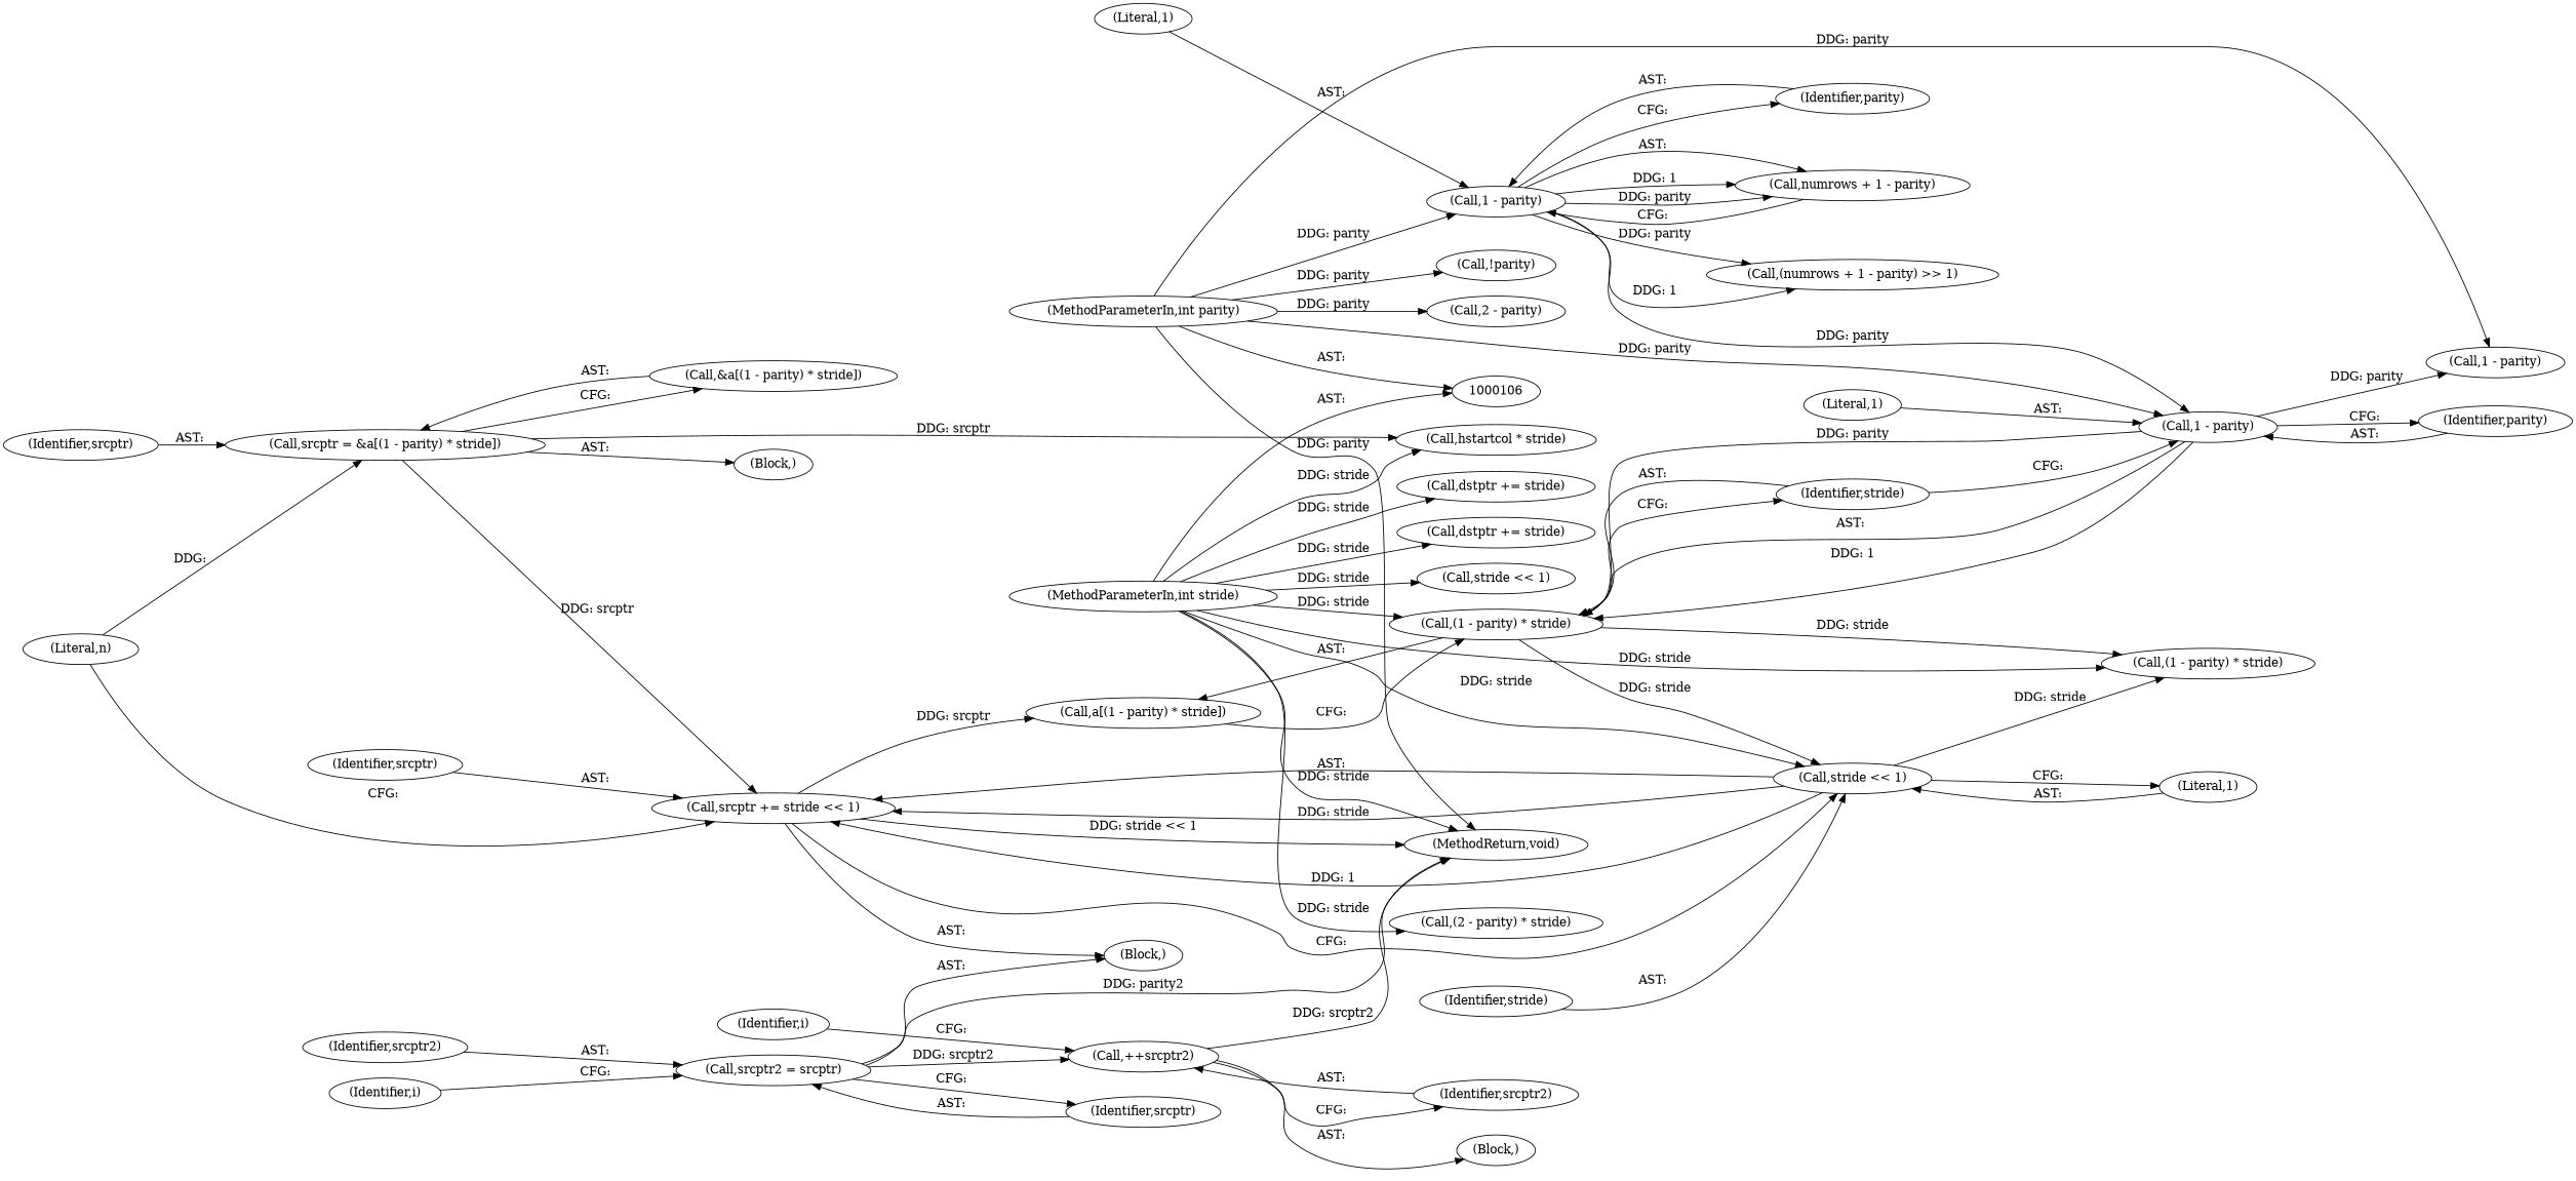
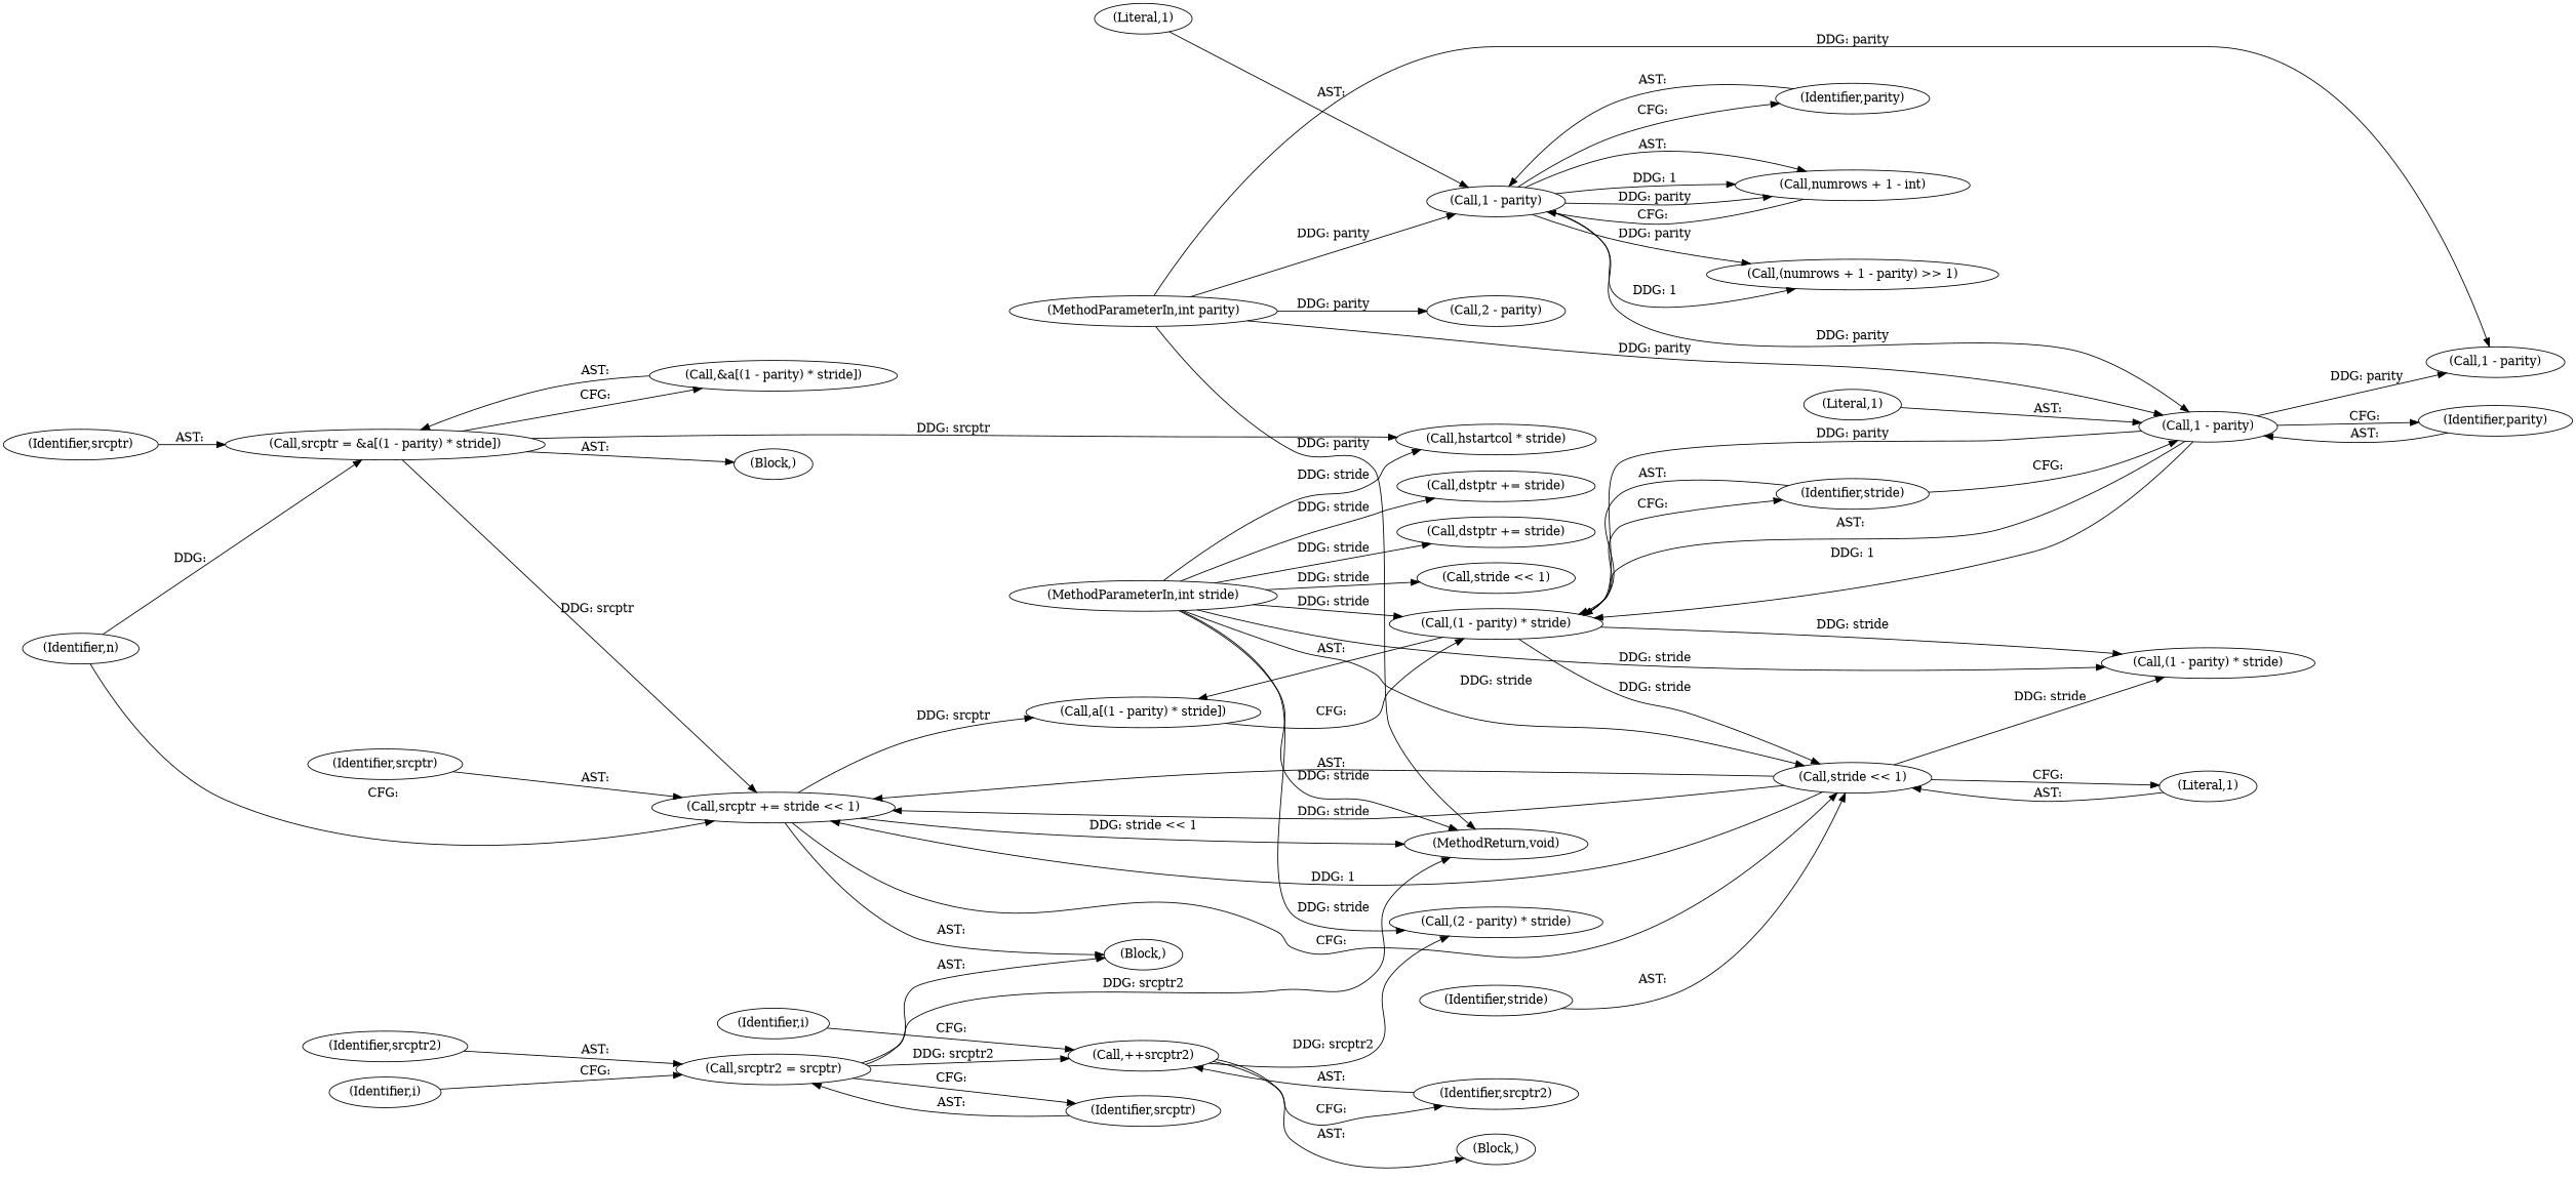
  digraph {
    rankdir=LR
    n1 [label="(Call,srcptr2 = srcptr)"]
    n2 [label="(Call,++srcptr2)"]
    n3 [label="(MethodReturn,void)"]
    n4 [label="(Block,)"]
    n5 [label="(Identifier,srcptr)"]
    n6 [label="(Identifier,srcptr2)"]
    n7 [label="(Block,)"]
    n8 [label="(Call,srcptr = &a[(1 - parity) * stride])"]
    n9 [label="(Call,srcptr += stride << 1)"]
    n10 [label="(Call,&a[(1 - parity) * stride])"]
    n11 [label="(Block,)"]
    n12 [label="(Call,hstartcol * stride)"]
    n13 [label="(Call,stride << 1)"]
    n14 [label="(Call,a[(1 - parity) * stride])"]
    n15 [label="(Literal,1)"]
    n16 [label="(Call,(1 - parity) * stride)"]
    n17 [label="(Call,(1 - parity) * stride)"]
    n18 [label="(Identifier,stride)"]
    n19 [label="(Call,1 - parity)"]
    n20 [label="(Call,1 - parity)"]
    n21 [label="(Identifier,parity)"]
    n22 [label="(Call,1 - parity)"]
    n23 [label="(Identifier,parity)"]
    n24 [label="(Call,(numrows + 1 - parity) >> 1)"]
-   n25 [label="(Call,numrows + 1 - parity)"]
+   n25 [label="(Call,numrows + 1 - int)"]
    n26 [label="(MethodParameterIn,int parity)"]
-   n27 [label="(Call,!parity)"]
    n28 [label="(Call,2 - parity)"]
-   1000106
    n30 [label="(MethodParameterIn,int stride)"]
    n31 [label="(Call,(2 - parity) * stride)"]
    n32 [label="(Call,stride << 1)"]
    n33 [label="(Call,dstptr += stride)"]
    n34 [label="(Call,dstptr += stride)"]
    n35 [label="(Identifier,stride)"]
    n36 [label="(Identifier,srcptr)"]
    n37 [label="(Identifier,srcptr)"]
    n38 [label="(Identifier,i)"]
    n39 [label="(Literal,1)"]
-   n40 [label="(Literal,n)"]
+   n40 [label="(Identifier,n)"]
    n41 [label="(Identifier,srcptr2)"]
    n42 [label="(Literal,1)"]
    n43 [label="(Identifier,i)"]
    n1 -> n2 [label="DDG: srcptr2"]
-   n1 -> n3 [label="DDG: parity2"]
+   n1 -> n3 [label="DDG: srcptr2"]
    n1 -> n4 [label="AST: "]
    n1 -> n5 [label="CFG: "]
-   n2 -> n3 [label="DDG: srcptr2"]
+   n2 -> n31 [label="DDG: srcptr2"]
    n2 -> n6 [label="CFG: "]
    n2 -> n7 [label="AST: "]
    n5 -> n1 [label="AST: "]
    n6 -> n2 [label="AST: "]
    n8 -> n9 [label="DDG: srcptr"]
    n8 -> n10 [label="CFG: "]
    n8 -> n11 [label="AST: "]
    n8 -> n12 [label="DDG: srcptr"]
    n9 -> n3 [label="DDG: stride << 1"]
    n9 -> n4 [label="AST: "]
    n9 -> n13 [label="CFG: "]
    n9 -> n14 [label="DDG: srcptr"]
    n10 -> n8 [label="AST: "]
    n13 -> n9 [label="AST: "]
    n13 -> n9 [label="DDG: stride"]
    n13 -> n9 [label="DDG: 1"]
    n13 -> n15 [label="CFG: "]
    n13 -> n16 [label="DDG: stride"]
    n14 -> n17 [label="CFG: "]
    n15 -> n13 [label="AST: "]
    n17 -> n13 [label="DDG: stride"]
    n17 -> n14 [label="AST: "]
    n17 -> n16 [label="DDG: stride"]
    n17 -> n18 [label="CFG: "]
    n18 -> n17 [label="AST: "]
    n18 -> n19 [label="CFG: "]
    n19 -> n17 [label="AST: "]
    n19 -> n17 [label="DDG: 1"]
    n19 -> n17 [label="DDG: parity"]
    n19 -> n20 [label="DDG: parity"]
    n19 -> n21 [label="CFG: "]
    n21 -> n19 [label="AST: "]
    n22 -> n19 [label="DDG: parity"]
    n22 -> n23 [label="CFG: "]
    n22 -> n24 [label="DDG: 1"]
    n22 -> n24 [label="DDG: parity"]
    n22 -> n25 [label="AST: "]
    n22 -> n25 [label="DDG: 1"]
    n22 -> n25 [label="DDG: parity"]
    n23 -> n22 [label="AST: "]
    n25 -> n22 [label="CFG: "]
    n26 -> n3 [label="DDG: parity"]
    n26 -> n19 [label="DDG: parity"]
    n26 -> n20 [label="DDG: parity"]
    n26 -> n22 [label="DDG: parity"]
-   n26 -> n27 [label="DDG: parity"]
    n26 -> n28 [label="DDG: parity"]
-   n26 -> 1000106 [label="AST: "]
    n30 -> n3 [label="DDG: stride"]
    n30 -> n12 [label="DDG: stride"]
    n30 -> n13 [label="DDG: stride"]
    n30 -> n16 [label="DDG: stride"]
    n30 -> n17 [label="DDG: stride"]
-   n30 -> 1000106 [label="AST: "]
    n30 -> n31 [label="DDG: stride"]
    n30 -> n32 [label="DDG: stride"]
    n30 -> n33 [label="DDG: stride"]
    n30 -> n34 [label="DDG: stride"]
    n35 -> n13 [label="AST: "]
    n36 -> n9 [label="AST: "]
    n37 -> n8 [label="AST: "]
    n38 -> n2 [label="CFG: "]
    n39 -> n22 [label="AST: "]
    n40 -> n8 [label="DDG: "]
    n40 -> n9 [label="CFG: "]
    n41 -> n1 [label="AST: "]
    n42 -> n19 [label="AST: "]
    n43 -> n1 [label="CFG: "]
  }
